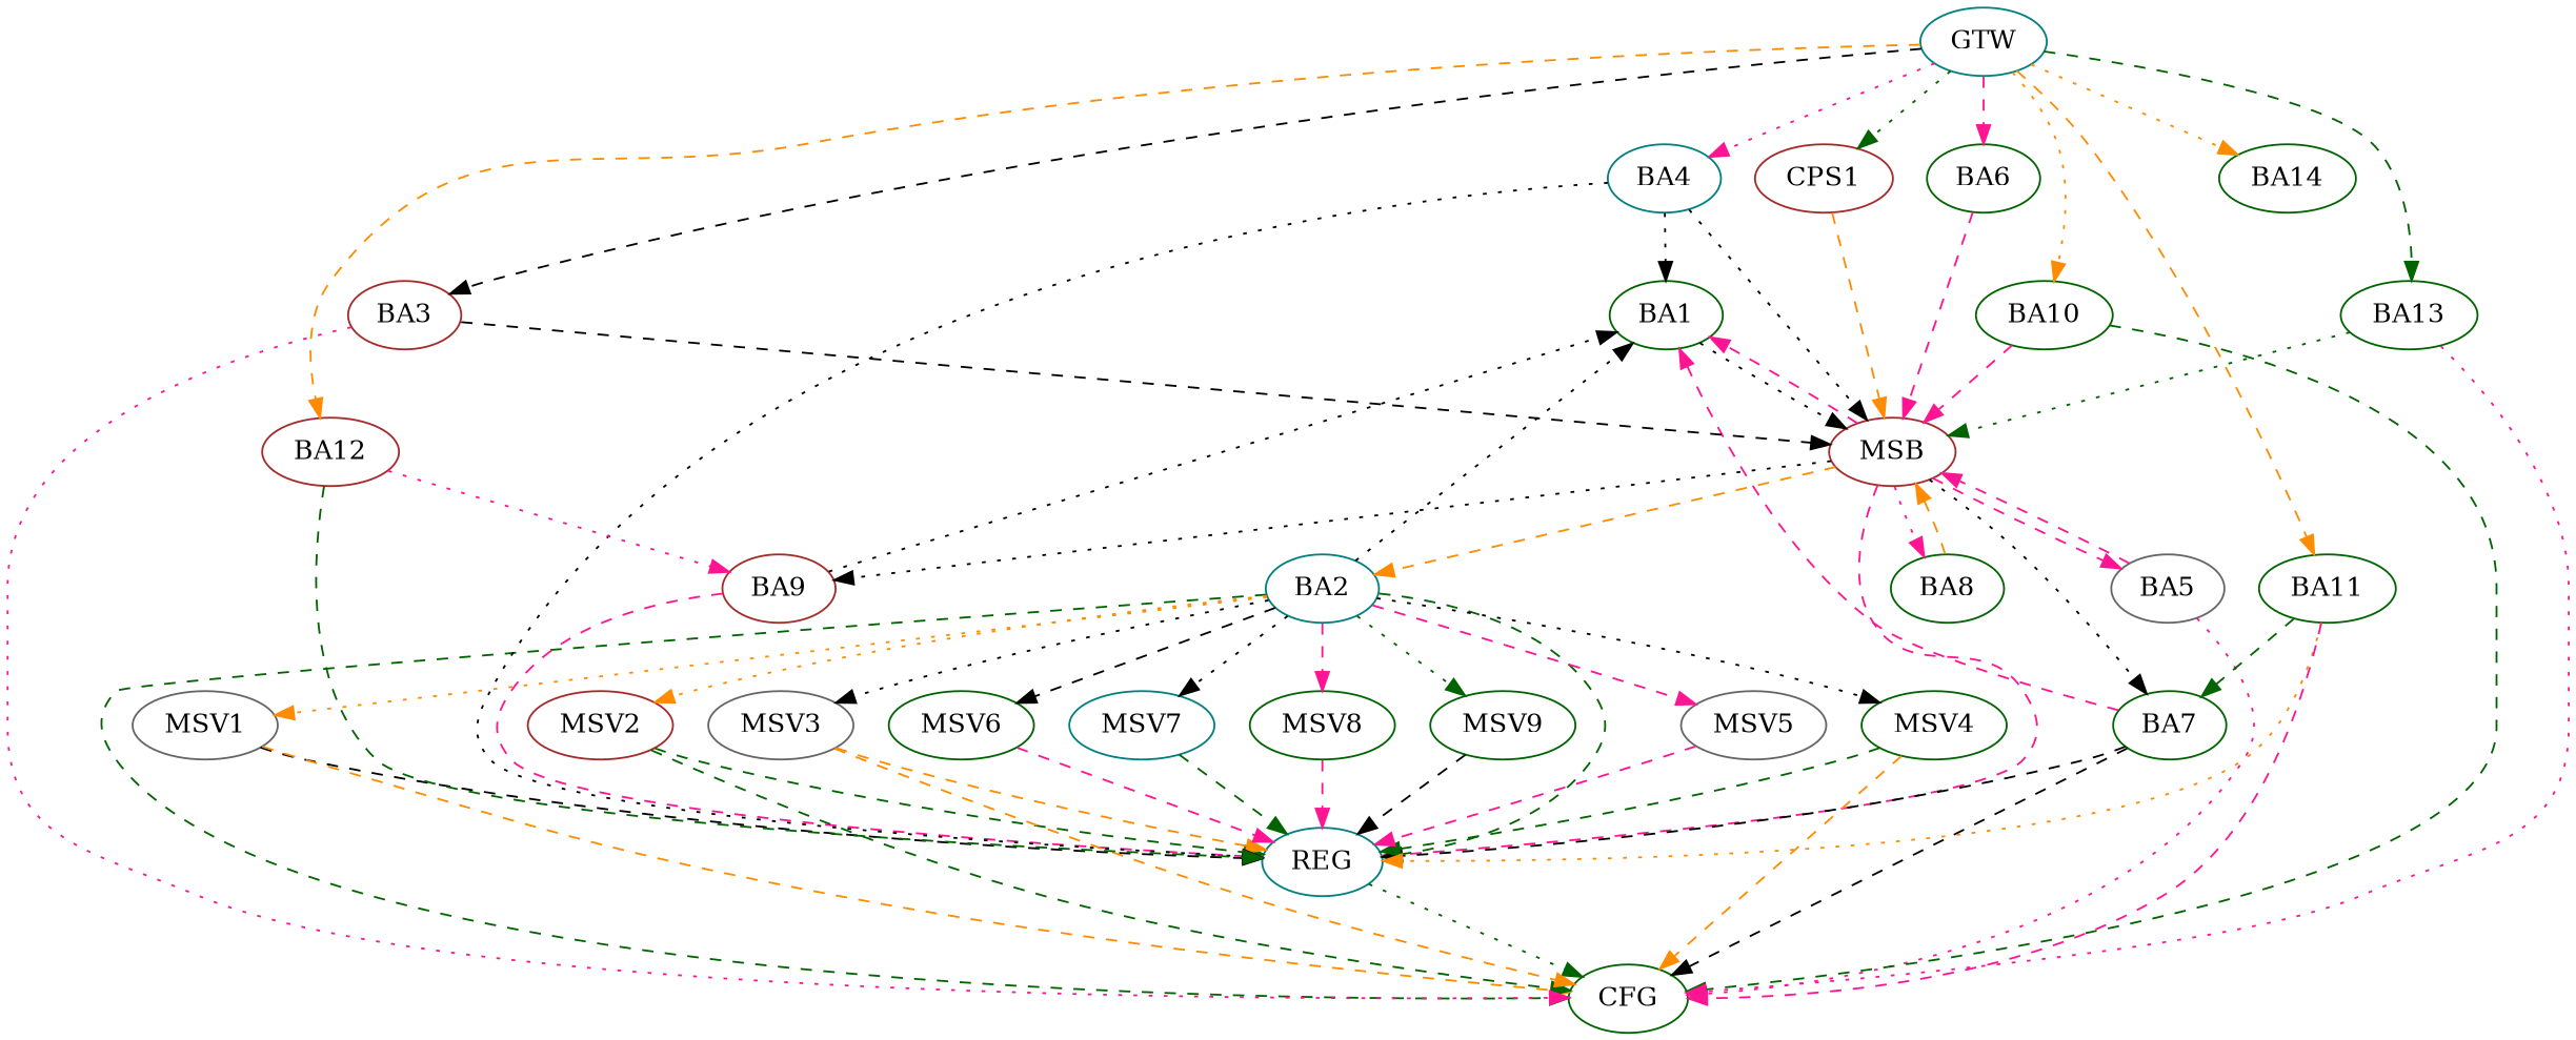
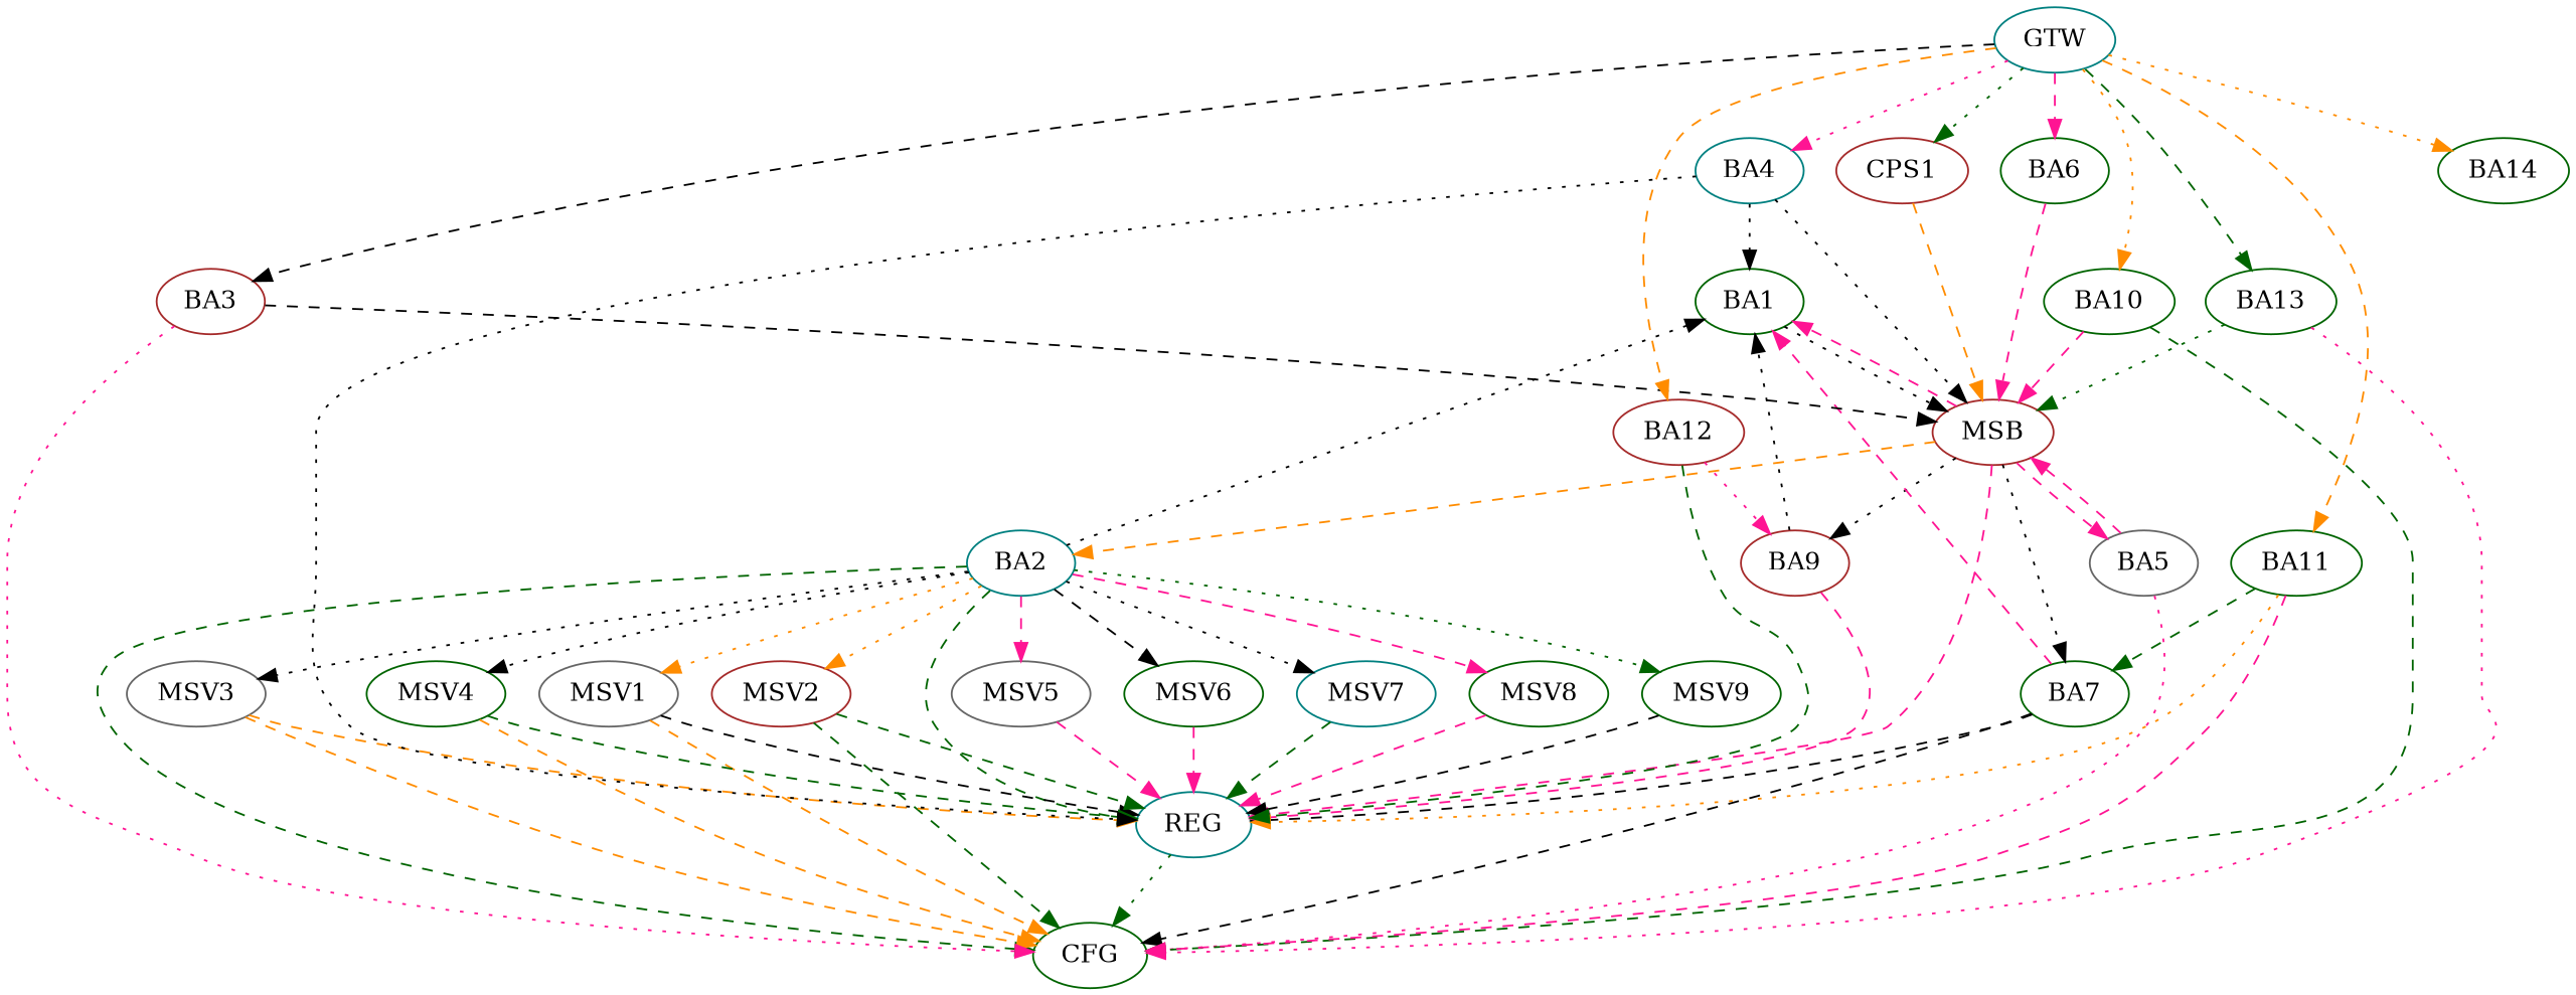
  strict digraph {
    node [color=darkgreen]
    edge [color=deeppink style=dashed]
    n1 [label=BA1]
    n2 [color=brown label=MSB]
    n3 [color=teal label=BA2]
    n4 [color=teal label=REG]
    n5 [color=gray40 label=BA5]
    n6 [label=BA7]
-   n7 [label=BA8]
    n8 [color=brown label=BA9]
    n9 [label=CFG]
    n10 [color=gray40 label=MSV1]
    n11 [color=brown label=MSV2]
    n12 [color=gray40 label=MSV3]
    n13 [label=MSV4]
    n14 [color=gray40 label=MSV5]
    n15 [label=MSV6]
    n16 [color=teal label=MSV7]
    n17 [label=MSV8]
    n18 [label=MSV9]
    n19 [color=brown label=BA3]
    n20 [color=teal label=BA4]
    n21 [label=BA6]
    n22 [label=BA10]
    n23 [label=BA11]
    n24 [color=brown label=BA12]
    n25 [label=BA13]
    n26 [label=BA14]
    n27 [color=brown label=CPS1]
    n28 [color=teal label=GTW]
    n1 -> n2 [color=black style=dotted]
    n2 -> n1
    n2 -> n3 [color=darkorange]
    n2 -> n4
    n2 -> n5
    n2 -> n6 [color=black style=dotted]
-   n2 -> n7 [style=dotted]
    n2 -> n8 [color=black style=dotted]
    n3 -> n1 [color=black style=dotted]
    n3 -> n4 [color=darkgreen]
    n3 -> n9 [color=darkgreen]
    n3 -> n10 [color=darkorange style=dotted]
    n3 -> n11 [color=darkorange style=dotted]
    n3 -> n12 [color=black style=dotted]
    n3 -> n13 [color=black style=dotted]
    n3 -> n14
    n3 -> n15 [color=black]
    n3 -> n16 [color=black style=dotted]
    n3 -> n17
    n3 -> n18 [color=darkgreen style=dotted]
    n4 -> n9 [color=darkgreen style=dotted]
    n5 -> n2
    n5 -> n9 [style=dotted]
    n6 -> n1
    n6 -> n4 [color=black]
    n6 -> n9 [color=black]
-   n7 -> n2 [color=darkorange]
    n8 -> n1 [color=black style=dotted]
    n8 -> n4
    n10 -> n4 [color=black]
    n10 -> n9 [color=darkorange]
    n11 -> n4 [color=darkgreen]
    n11 -> n9 [color=darkgreen]
    n12 -> n4 [color=darkorange]
    n12 -> n9 [color=darkorange]
    n13 -> n4 [color=darkgreen]
    n13 -> n9 [color=darkorange]
    n14 -> n4
    n15 -> n4
    n16 -> n4 [color=darkgreen]
    n17 -> n4
    n18 -> n4 [color=black]
    n19 -> n2 [color=black]
    n19 -> n9 [style=dotted]
    n20 -> n1 [color=black style=dotted]
    n20 -> n2 [color=black style=dotted]
    n20 -> n4 [color=black style=dotted]
    n21 -> n2
    n22 -> n2
    n22 -> n9 [color=darkgreen]
    n23 -> n4 [color=darkorange style=dotted]
    n23 -> n6 [color=darkgreen]
    n23 -> n9
    n24 -> n4 [color=darkgreen]
    n24 -> n8 [style=dotted]
    n25 -> n2 [color=darkgreen style=dotted]
    n25 -> n9 [style=dotted]
    n27 -> n2 [color=darkorange]
    n28 -> n19 [color=black]
    n28 -> n20 [style=dotted]
    n28 -> n21
    n28 -> n22 [color=darkorange style=dotted]
    n28 -> n23 [color=darkorange]
    n28 -> n24 [color=darkorange]
    n28 -> n25 [color=darkgreen]
    n28 -> n26 [color=darkorange style=dotted]
    n28 -> n27 [color=darkgreen style=dotted]
  }
